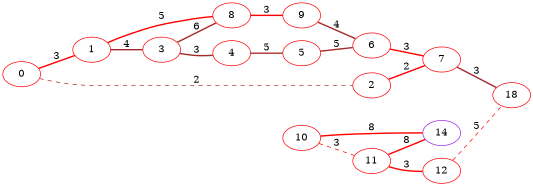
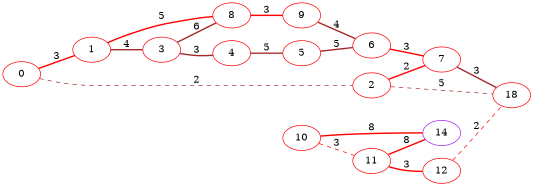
  graph {
    rankdir=LR
    node [color=red weight=1]
    edge [color=red style=bold]
    0
    1
    2
    3
    8
    7
    n7 [label=18]
    4
    9
    5
    6
    10
    11
    14 [color=purple weight=4]
    12
    0 -- 1 [label=3]
    0 -- 2 [color=brown label=2 style=dashed]
    1 -- 3 [color=brown label=4]
    1 -- 8 [label=5]
    2 -- 7 [label=2]
+   2 -- n7 [color=brown label=5 style=dashed]
    3 -- 8 [color=brown label=6]
    3 -- 4 [color=brown label=3]
    8 -- 9 [label=3]
    7 -- n7 [color=brown label=3]
    4 -- 5 [color=brown label=5]
    9 -- 6 [color=brown label=4]
    5 -- 6 [color=brown label=5]
    6 -- 7 [label=3]
    10 -- 11 [label=3 style=dashed]
    10 -- 14 [label=8]
    11 -- 14 [label=8]
    11 -- 12 [label=3]
-   12 -- n7 [label=5 style=dashed]
+   12 -- n7 [label=2 style=dashed]
  }
